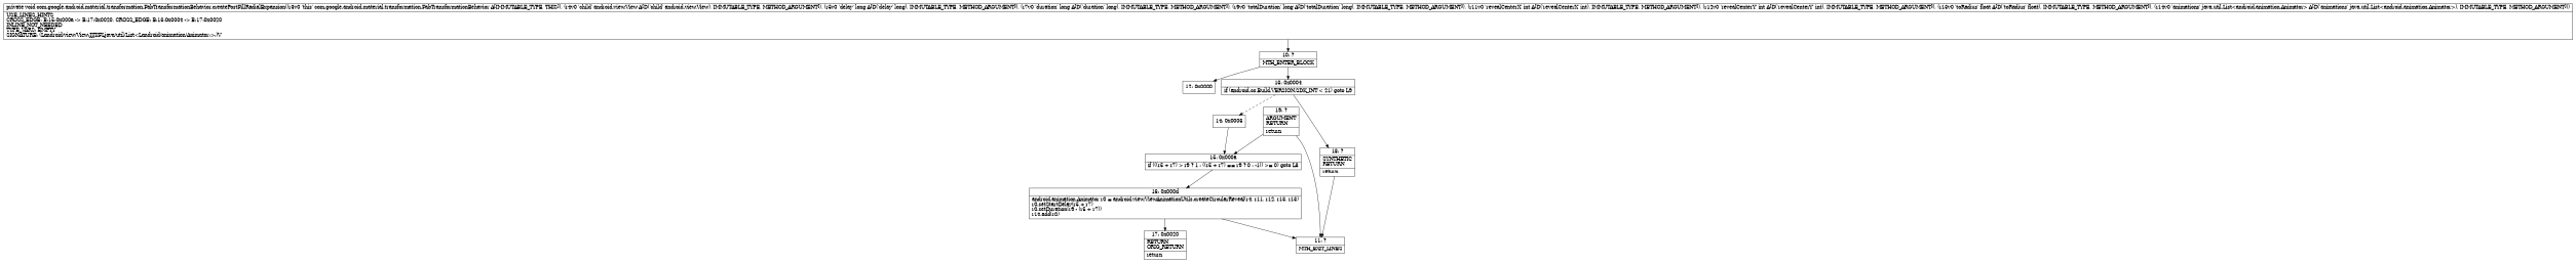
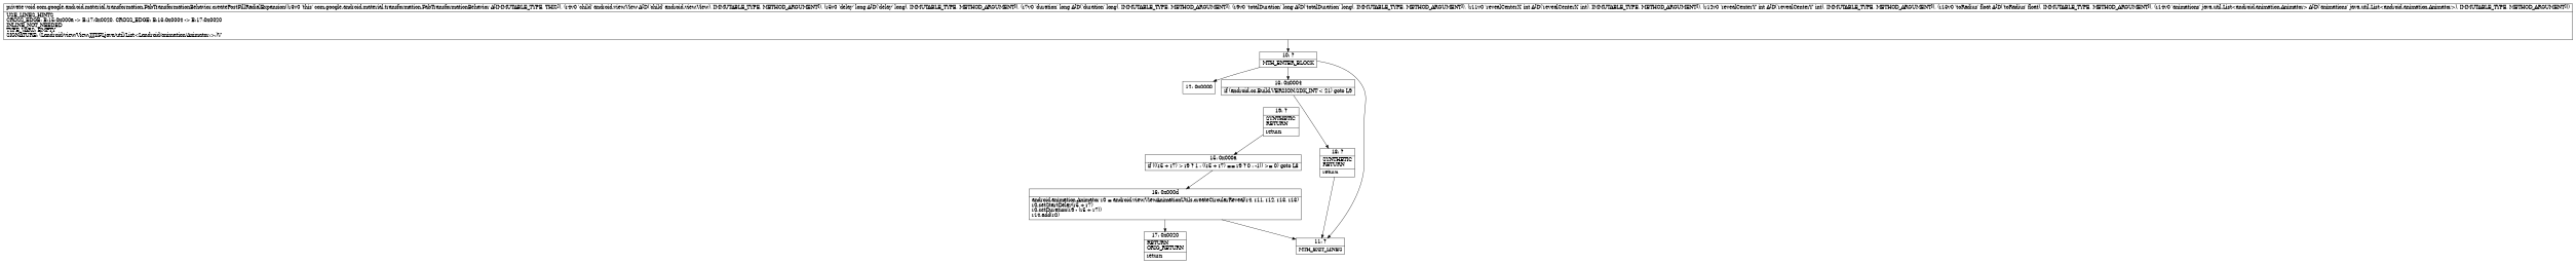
  digraph {
    node [shape=record]
    n1 [label="{10\:\ ?|MTH_ENTER_BLOCK\l}"]
    n2 [label="{12\:\ 0x0000}"]
    n3 [label="{13\:\ 0x0004|if (android.os.Build.VERSION.SDK_INT \< 21) goto L9\l}"]
-   n4 [label="{14\:\ 0x0006}"]
    n5 [label="{18\:\ ?|SYNTHETIC\lRETURN\l|return\l}"]
    n6 [label="{15\:\ 0x000a|if (((r5 + r7) \> r9 ? 1 : ((r5 + r7) == r9 ? 0 : \-1)) \>= 0) goto L8\l}"]
    n7 [label="{11\:\ ?|MTH_EXIT_LINES\l}"]
    n8 [label="{16\:\ 0x000d|android.animation.Animator r0 = android.view.ViewAnimationUtils.createCircularReveal(r4, r11, r12, r13, r13)\lr0.setStartDelay(r5 + r7)\lr0.setDuration(r9 \- (r5 + r7))\lr14.add(r0)\l}"]
    n9 [label="{17\:\ 0x0020|RETURN\lORIG_RETURN\l|return\l}"]
-   n10 [label="{19\:\ ?|ARGUMENT\lRETURN\l|return\l}"]
+   n10 [label="{19\:\ ?|SYNTHETIC\lRETURN\l|return\l}"]
    n11 [label="{private void com.google.android.material.transformation.FabTransformationBehavior.createPostFillRadialExpansion((r3v0 'this' com.google.android.material.transformation.FabTransformationBehavior A[IMMUTABLE_TYPE, THIS]), (r4v0 'child' android.view.View A[D('child' android.view.View), IMMUTABLE_TYPE, METHOD_ARGUMENT]), (r5v0 'delay' long A[D('delay' long), IMMUTABLE_TYPE, METHOD_ARGUMENT]), (r7v0 'duration' long A[D('duration' long), IMMUTABLE_TYPE, METHOD_ARGUMENT]), (r9v0 'totalDuration' long A[D('totalDuration' long), IMMUTABLE_TYPE, METHOD_ARGUMENT]), (r11v0 'revealCenterX' int A[D('revealCenterX' int), IMMUTABLE_TYPE, METHOD_ARGUMENT]), (r12v0 'revealCenterY' int A[D('revealCenterY' int), IMMUTABLE_TYPE, METHOD_ARGUMENT]), (r13v0 'toRadius' float A[D('toRadius' float), IMMUTABLE_TYPE, METHOD_ARGUMENT]), (r14v0 'animations' java.util.List\<android.animation.Animator\> A[D('animations' java.util.List\<android.animation.Animator\>), IMMUTABLE_TYPE, METHOD_ARGUMENT]))  | USE_LINES_HINTS\lCROSS_EDGE: B:15:0x000a \-\> B:17:0x0020, CROSS_EDGE: B:13:0x0004 \-\> B:17:0x0020\lINLINE_NOT_NEEDED\lTYPE_VARS: EMPTY\lSIGNATURE: (Landroid\/view\/View;JJJIIFLjava\/util\/List\<Landroid\/animation\/Animator;\>;)V\l}"]
    n1 -> n2
    n1 -> n3
-   n3 -> n4 [style=dashed]
    n3 -> n5
-   n4 -> n6
    n5 -> n7
    n6 -> n8 [style=solid]
    n8 -> n7
    n8 -> n9
    n10 -> n6
-   n10 -> n7
+   n1 -> n7
    n11 -> n1
  }
